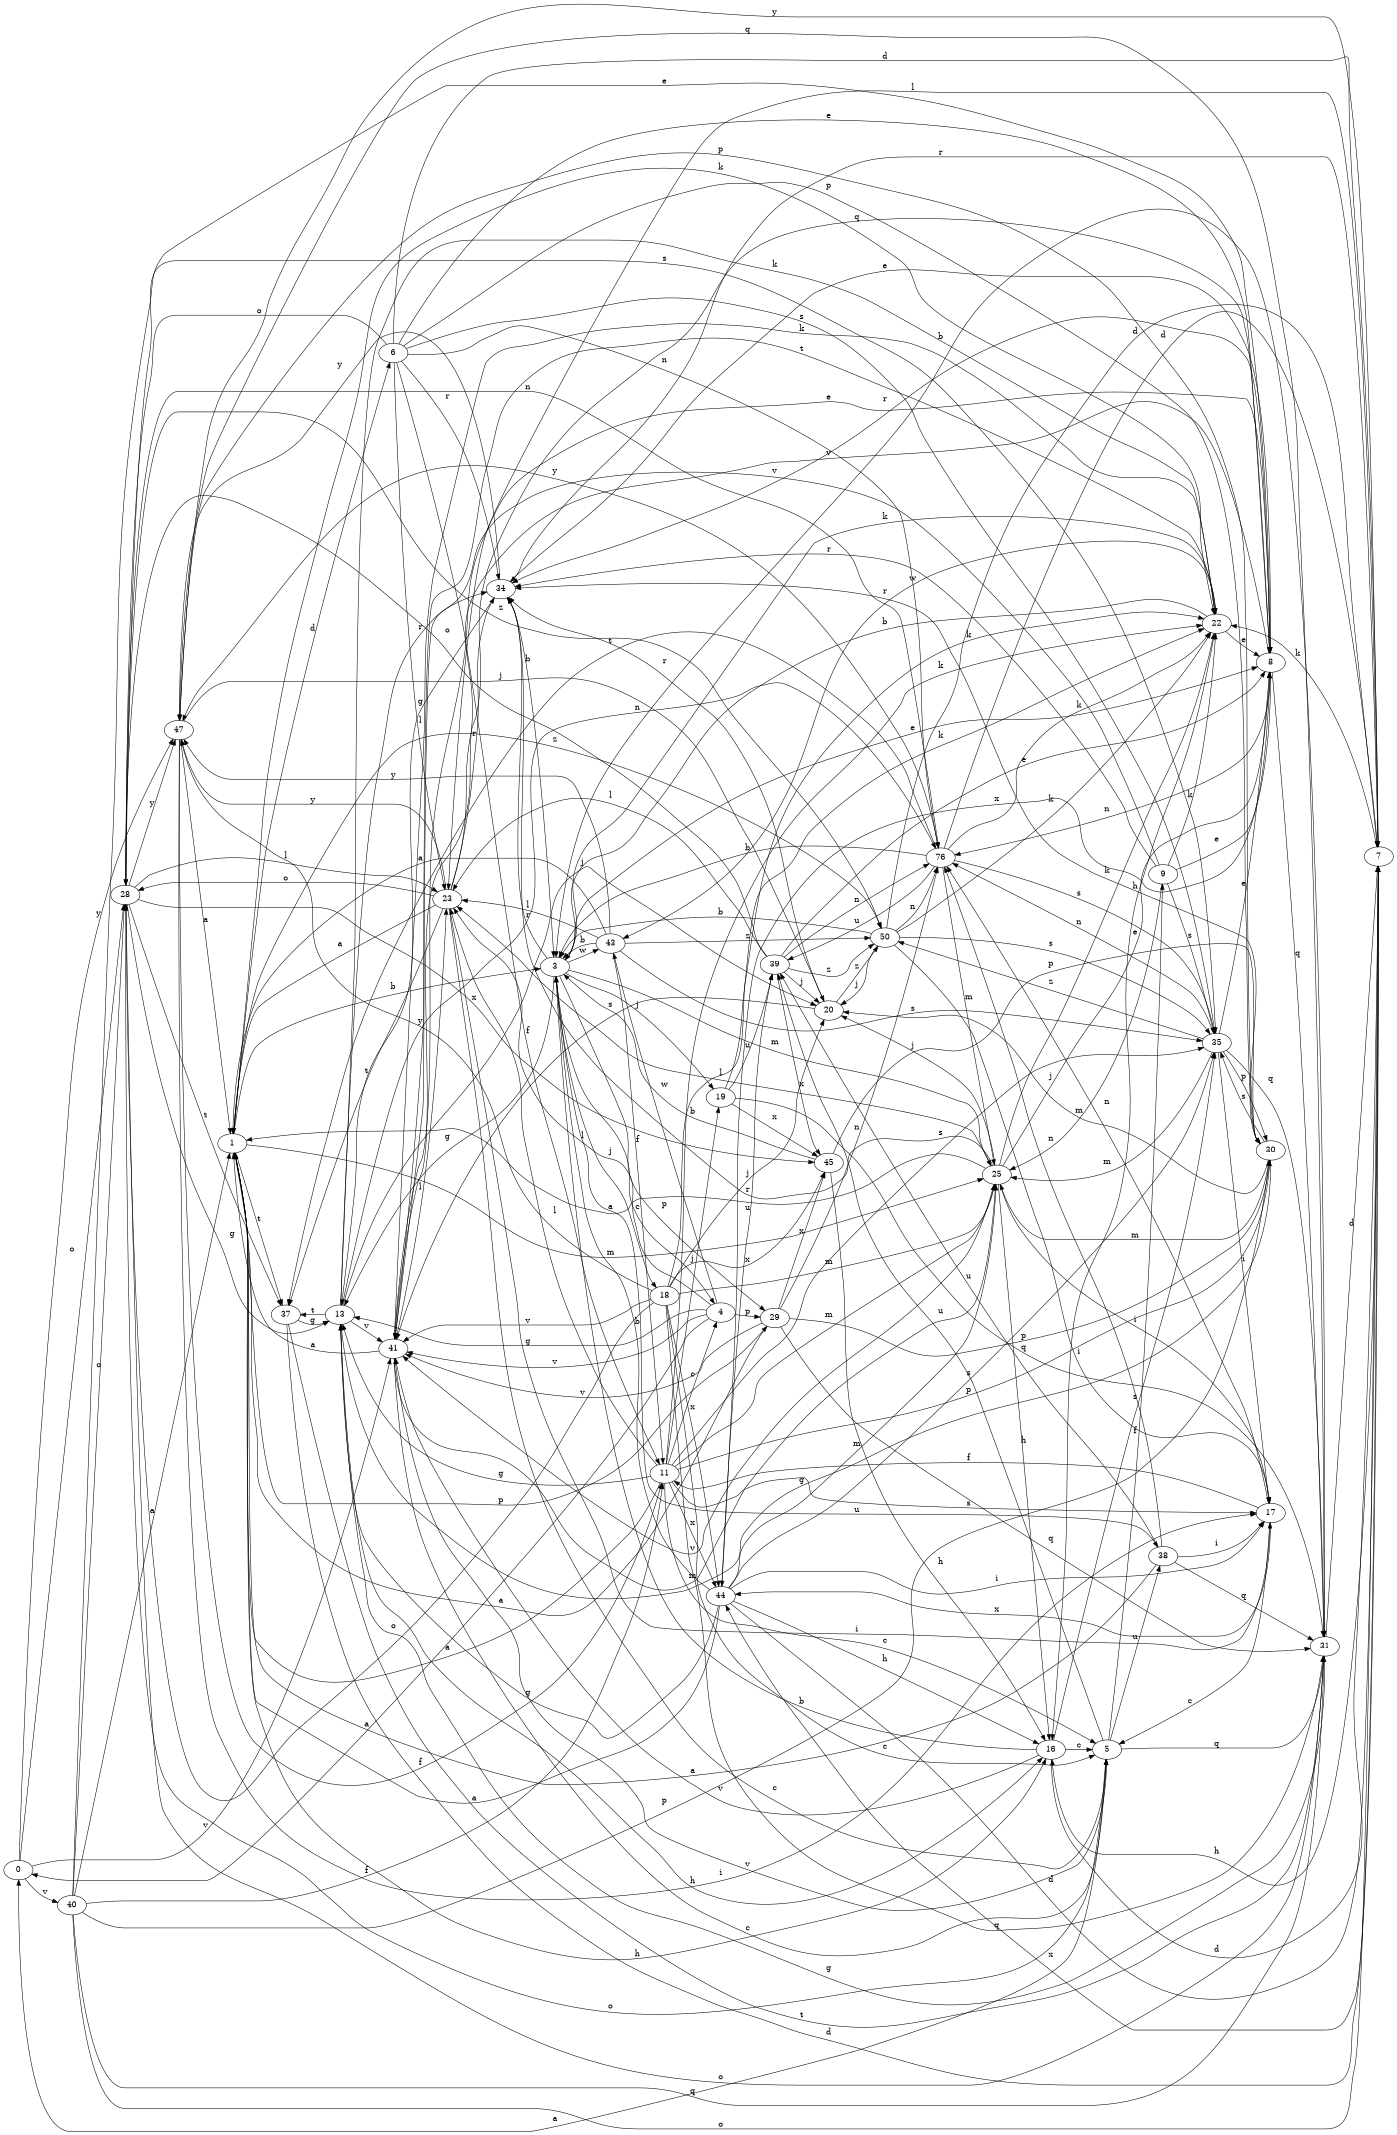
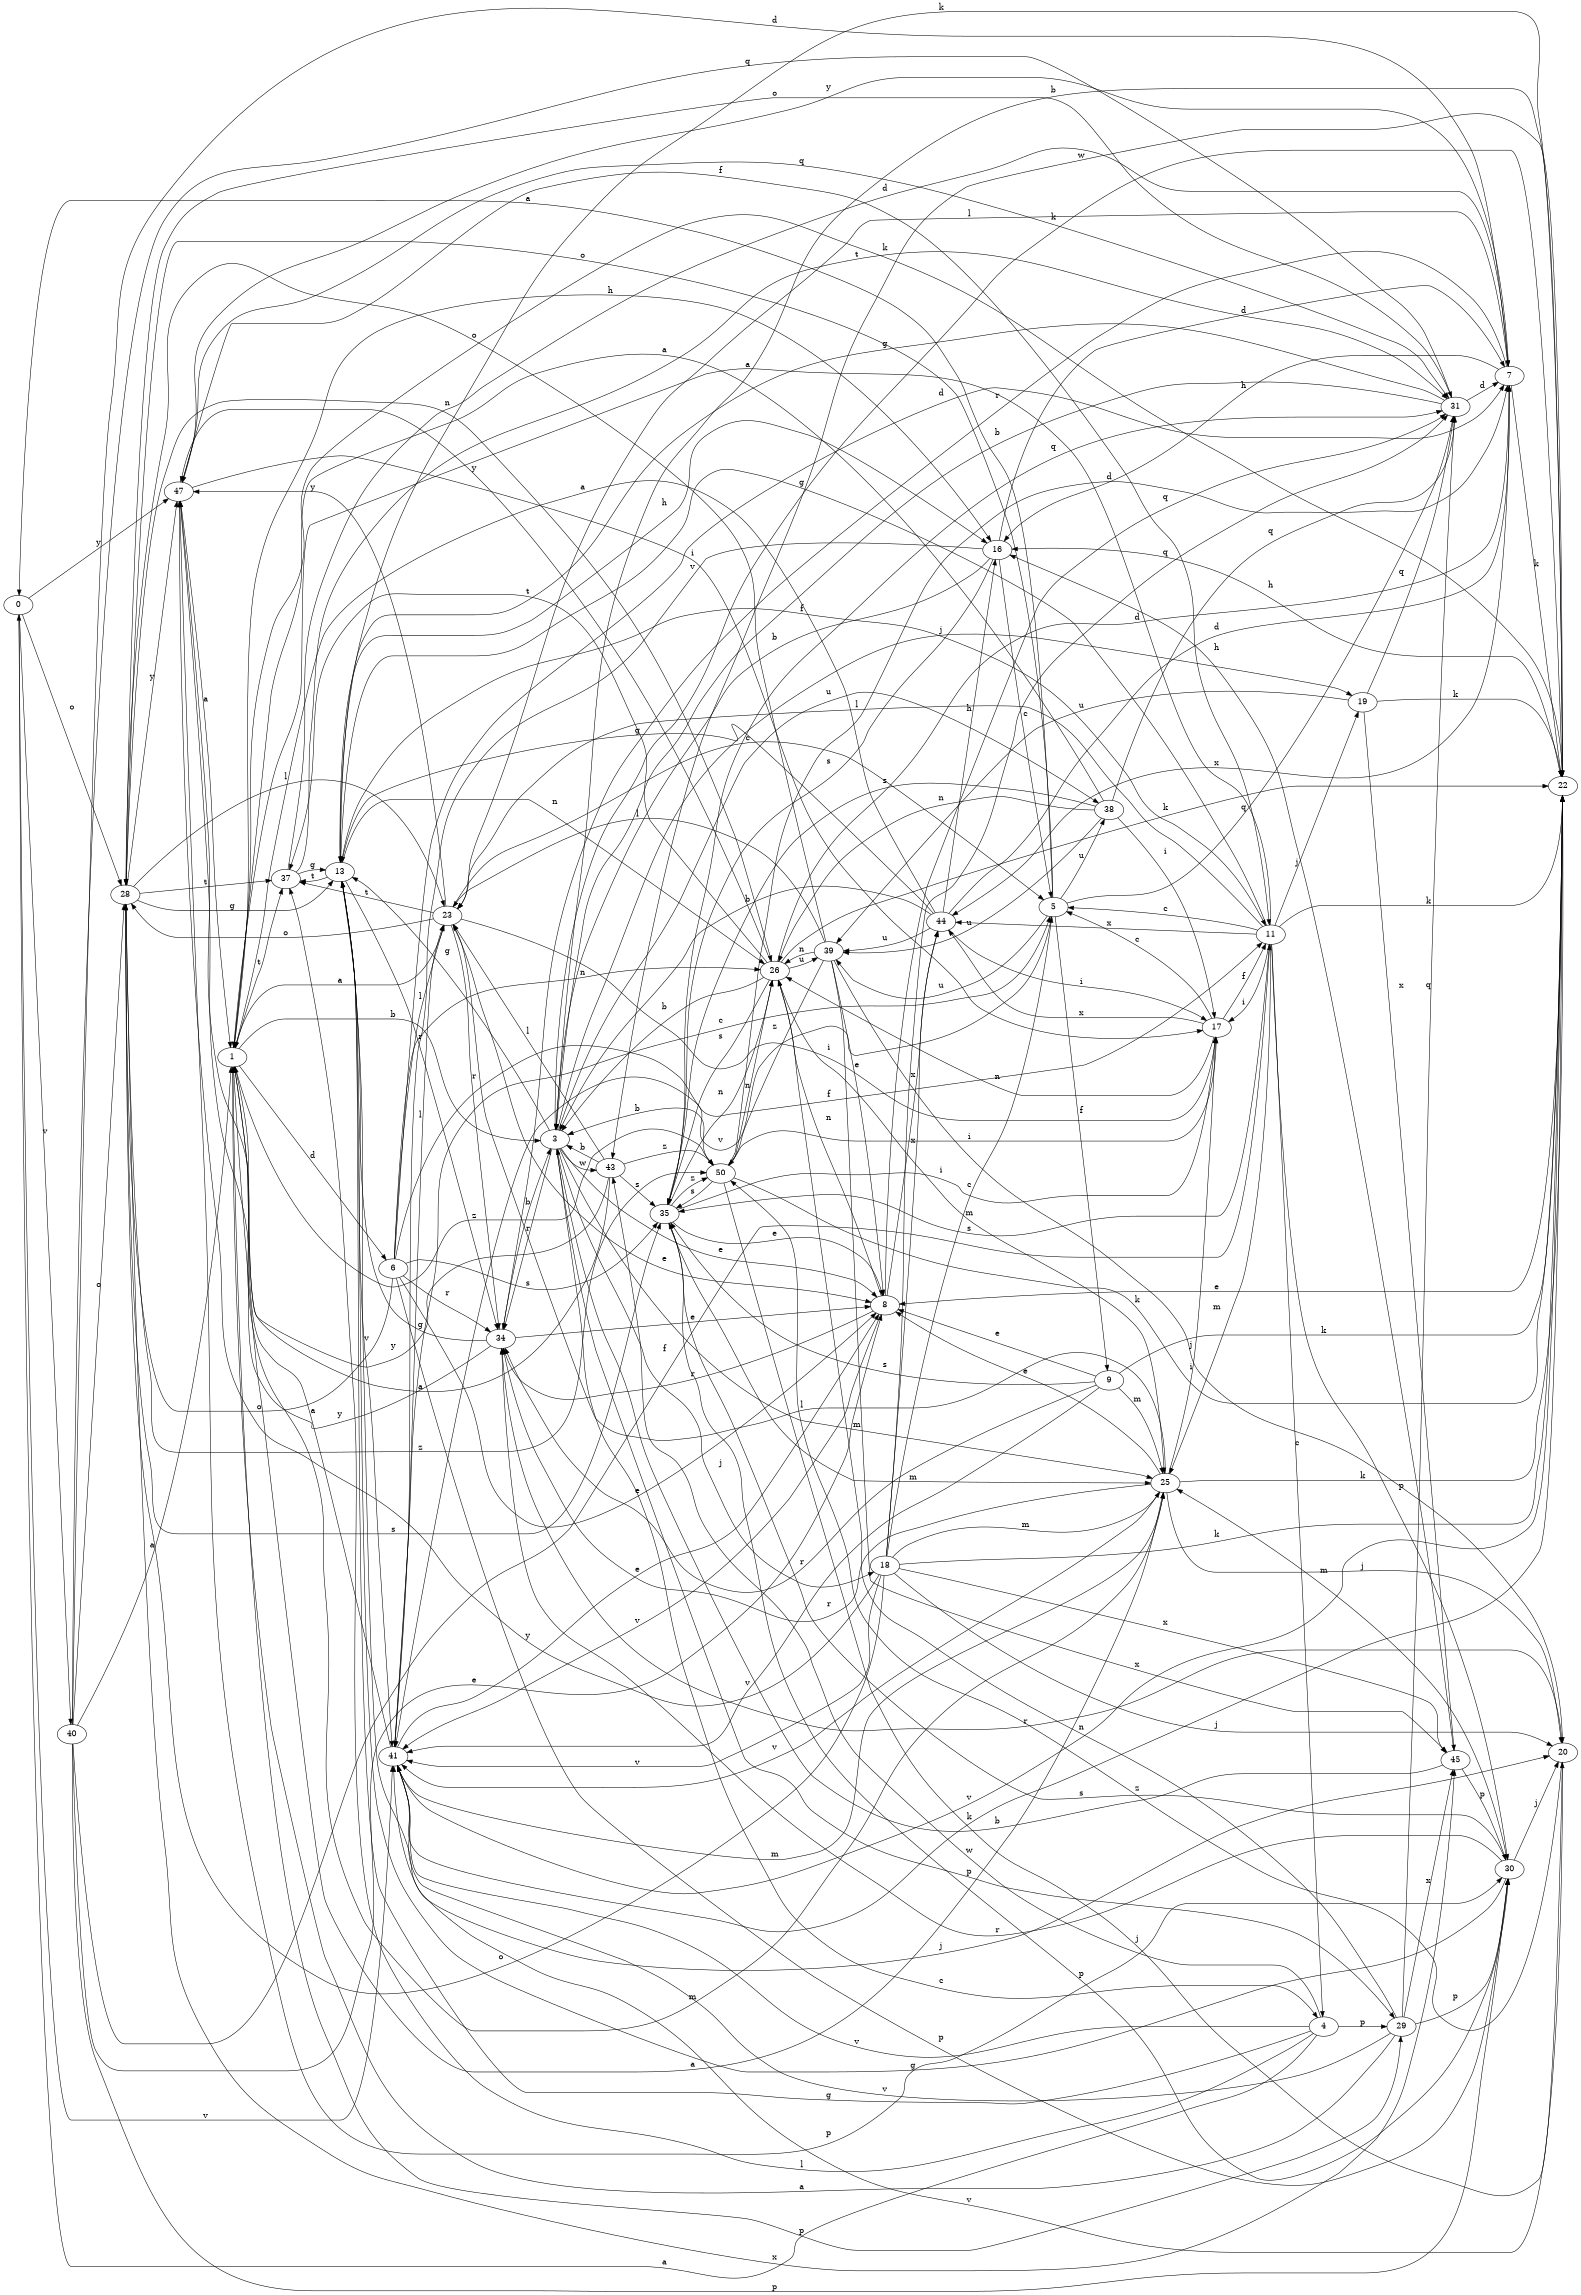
  strict digraph {
    rankdir=LR
    0
    28
    40
    41
    47
    37
    50
    13
    23
-   26 [label=76]
+   26
    35
    45
    1
    8
    31
    7
    11
    30
    22
    25
    5
    17
    20
    3
    6
    16
    29
    4
    18
    19
    34
    38
    43
    44
    39
    9
    0 -> 28 [label=o]
    0 -> 40 [label=v]
    0 -> 41 [label=v]
    0 -> 47 [label=y]
    28 -> 47 [label=y]
    28 -> 37 [label=t]
    28 -> 50 [label=z]
    28 -> 13 [label=g]
    28 -> 23 [label=l]
    28 -> 26 [label=n]
    28 -> 35 [label=s]
    28 -> 45 [label=x]
    40 -> 28 [label=o]
    40 -> 1 [label=a]
    40 -> 8 [label=e]
    40 -> 31 [label=q]
-   40 -> 7 [label=o]
+   40 -> 7 [label=d]
    40 -> 11 [label=f]
    40 -> 30 [label=p]
    41 -> 23 [label=l]
    41 -> 1 [label=a]
    41 -> 8 [label=e]
    41 -> 22 [label=k]
    41 -> 25 [label=m]
    41 -> 5 [label=c]
    47 -> 1 [label=a]
    47 -> 31 [label=q]
    47 -> 11 [label=f]
    47 -> 30 [label=p]
    47 -> 17 [label=i]
-   47 -> 20 [label=j]
    37 -> 13 [label=g]
    37 -> 31 [label=t]
    37 -> 7 [label=d]
    50 -> 26 [label=n]
    50 -> 35 [label=s]
    50 -> 7 [label=d]
    50 -> 22 [label=k]
    50 -> 17 [label=i]
    50 -> 20 [label=j]
    50 -> 3 [label=b]
    13 -> 41 [label=v]
    13 -> 37 [label=t]
    13 -> 26 [label=n]
-   43 -> 11 [label=f]
+   13 -> 11 [label=f]
    13 -> 22 [label=k]
    13 -> 20 [label=j]
    13 -> 16 [label=h]
    13 -> 34 [label=r]
    23 -> 28 [label=o]
    23 -> 47 [label=y]
    23 -> 37 [label=t]
    23 -> 1 [label=a]
-   23 -> 8 [label=q]
+   23 -> 8 [label=e]
    23 -> 5 [label=c]
    23 -> 17 [label=i]
    23 -> 34 [label=r]
    26 -> 47 [label=y]
    26 -> 37 [label=t]
    26 -> 35 [label=s]
    26 -> 7 [label=d]
    26 -> 22 [label=k]
    26 -> 25 [label=m]
    26 -> 3 [label=b]
    26 -> 39 [label=u]
    35 -> 50 [label=z]
    35 -> 26 [label=n]
    35 -> 8 [label=e]
    35 -> 31 [label=q]
    35 -> 30 [label=p]
    35 -> 25 [label=m]
    35 -> 17 [label=i]
    45 -> 30 [label=p]
    45 -> 3 [label=b]
    45 -> 16 [label=h]
    1 -> 37 [label=t]
    1 -> 50 [label=z]
    1 -> 22 [label=k]
    1 -> 25 [label=m]
    1 -> 3 [label=b]
    1 -> 6 [label=d]
    1 -> 16 [label=h]
    1 -> 29 [label=p]
    8 -> 41 [label=v]
    8 -> 26 [label=n]
    8 -> 31 [label=q]
    8 -> 34 [label=r]
    8 -> 44 [label=x]
    31 -> 28 [label=o]
    31 -> 13 [label=g]
    31 -> 7 [label=d]
    31 -> 3 [label=b]
    7 -> 47 [label=y]
    7 -> 23 [label=l]
    7 -> 22 [label=k]
    7 -> 16 [label=h]
    7 -> 34 [label=r]
    7 -> 44 [label=x]
    11 -> 13 [label=g]
    11 -> 23 [label=l]
    11 -> 35 [label=s]
    11 -> 1 [label=a]
    11 -> 30 [label=p]
    11 -> 22 [label=k]
    11 -> 25 [label=m]
    11 -> 5 [label=c]
-   11 -> 17 [label=s]
+   11 -> 17 [label=i]
    11 -> 4 [label=c]
    11 -> 19 [label=j]
    11 -> 44 [label=x]
    30 -> 13 [label=g]
    30 -> 35 [label=s]
    30 -> 25 [label=m]
    30 -> 20 [label=j]
    30 -> 34 [label=r]
-   22 -> 41 [label=t]
+   22 -> 41 [label=v]
    22 -> 8 [label=e]
    22 -> 3 [label=b]
    22 -> 16 [label=h]
    22 -> 43 [label=w]
    25 -> 41 [label=v]
    25 -> 23 [label=l]
    25 -> 1 [label=a]
    25 -> 8 [label=e]
    25 -> 22 [label=k]
    25 -> 17 [label=i]
    25 -> 20 [label=j]
-   25 -> 16 [label=h]
    25 -> 34 [label=r]
    5 -> 0 [label=a]
    5 -> 28 [label=o]
    5 -> 41 [label=v]
    5 -> 31 [label=q]
    5 -> 38 [label=u]
    5 -> 39 [label=u]
    5 -> 9 [label=f]
    17 -> 26 [label=n]
    17 -> 11 [label=f]
    17 -> 5 [label=c]
    17 -> 44 [label=x]
-   20 -> 41 [label=s]
+   20 -> 41 [label=v]
    20 -> 50 [label=z]
    20 -> 34 [label=r]
    3 -> 13 [label=g]
    3 -> 8 [label=e]
    3 -> 22 [label=k]
    3 -> 25 [label=m]
    3 -> 29 [label=p]
    3 -> 4 [label=c]
    3 -> 18 [label=j]
    3 -> 19 [label=j]
    3 -> 34 [label=r]
    3 -> 38 [label=u]
    3 -> 43 [label=w]
    6 -> 28 [label=o]
    6 -> 23 [label=l]
    6 -> 26 [label=n]
    6 -> 35 [label=s]
    6 -> 8 [label=e]
    6 -> 7 [label=d]
    6 -> 11 [label=f]
    6 -> 30 [label=p]
    6 -> 34 [label=r]
    16 -> 41 [label=v]
    16 -> 35 [label=s]
    16 -> 7 [label=d]
    16 -> 5 [label=c]
    16 -> 3 [label=b]
    29 -> 41 [label=v]
    29 -> 26 [label=n]
    29 -> 45 [label=x]
    29 -> 1 [label=a]
    29 -> 31 [label=q]
    29 -> 30 [label=p]
    4 -> 0 [label=a]
    4 -> 41 [label=v]
    4 -> 13 [label=g]
-   4 -> 23 [label=l]
+   4 -> 37 [label=l]
    4 -> 29 [label=p]
    4 -> 43 [label=w]
    18 -> 28 [label=o]
    18 -> 41 [label=v]
    18 -> 47 [label=y]
    18 -> 45 [label=x]
    18 -> 31 [label=q]
    18 -> 22 [label=k]
    18 -> 25 [label=m]
    18 -> 5 [label=c]
    18 -> 20 [label=j]
    18 -> 44 [label=x]
    19 -> 45 [label=x]
    19 -> 31 [label=q]
    19 -> 22 [label=k]
    19 -> 39 [label=u]
    34 -> 47 [label=y]
    34 -> 13 [label=g]
    34 -> 8 [label=e]
    34 -> 3 [label=b]
    38 -> 26 [label=n]
    38 -> 1 [label=a]
    38 -> 31 [label=q]
    38 -> 17 [label=i]
    38 -> 39 [label=u]
    43 -> 47 [label=y]
    43 -> 50 [label=z]
    43 -> 23 [label=l]
    43 -> 35 [label=s]
    43 -> 1 [label=a]
    43 -> 3 [label=b]
    44 -> 13 [label=g]
-   44 -> 35 [label=s]
+   38 -> 35 [label=s]
    44 -> 1 [label=a]
    44 -> 7 [label=d]
-   44 -> 25 [label=m]
    44 -> 17 [label=i]
    44 -> 3 [label=b]
    44 -> 16 [label=h]
    44 -> 39 [label=u]
    39 -> 28 [label=o]
    39 -> 50 [label=z]
    39 -> 23 [label=l]
    39 -> 26 [label=n]
    39 -> 45 [label=x]
    39 -> 8 [label=e]
    39 -> 20 [label=j]
    9 -> 41 [label=v]
    9 -> 35 [label=s]
    9 -> 8 [label=e]
    9 -> 22 [label=k]
    9 -> 25 [label=m]
    9 -> 34 [label=r]
  }
